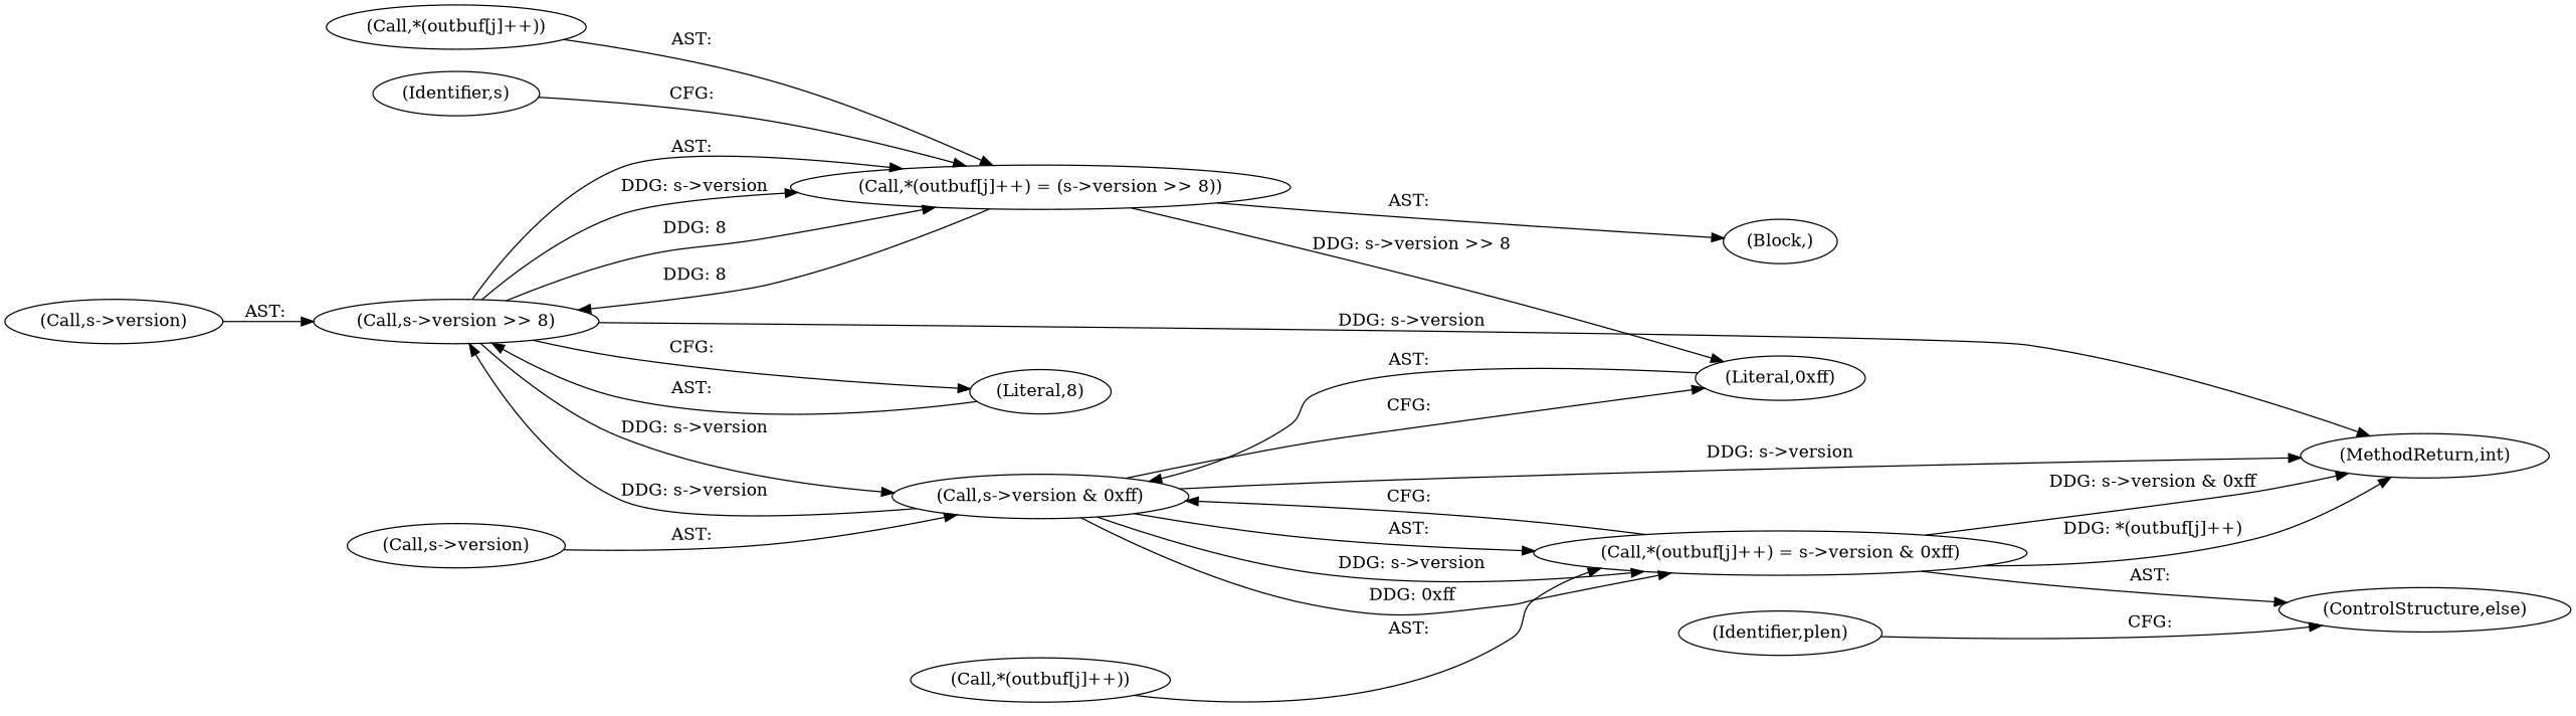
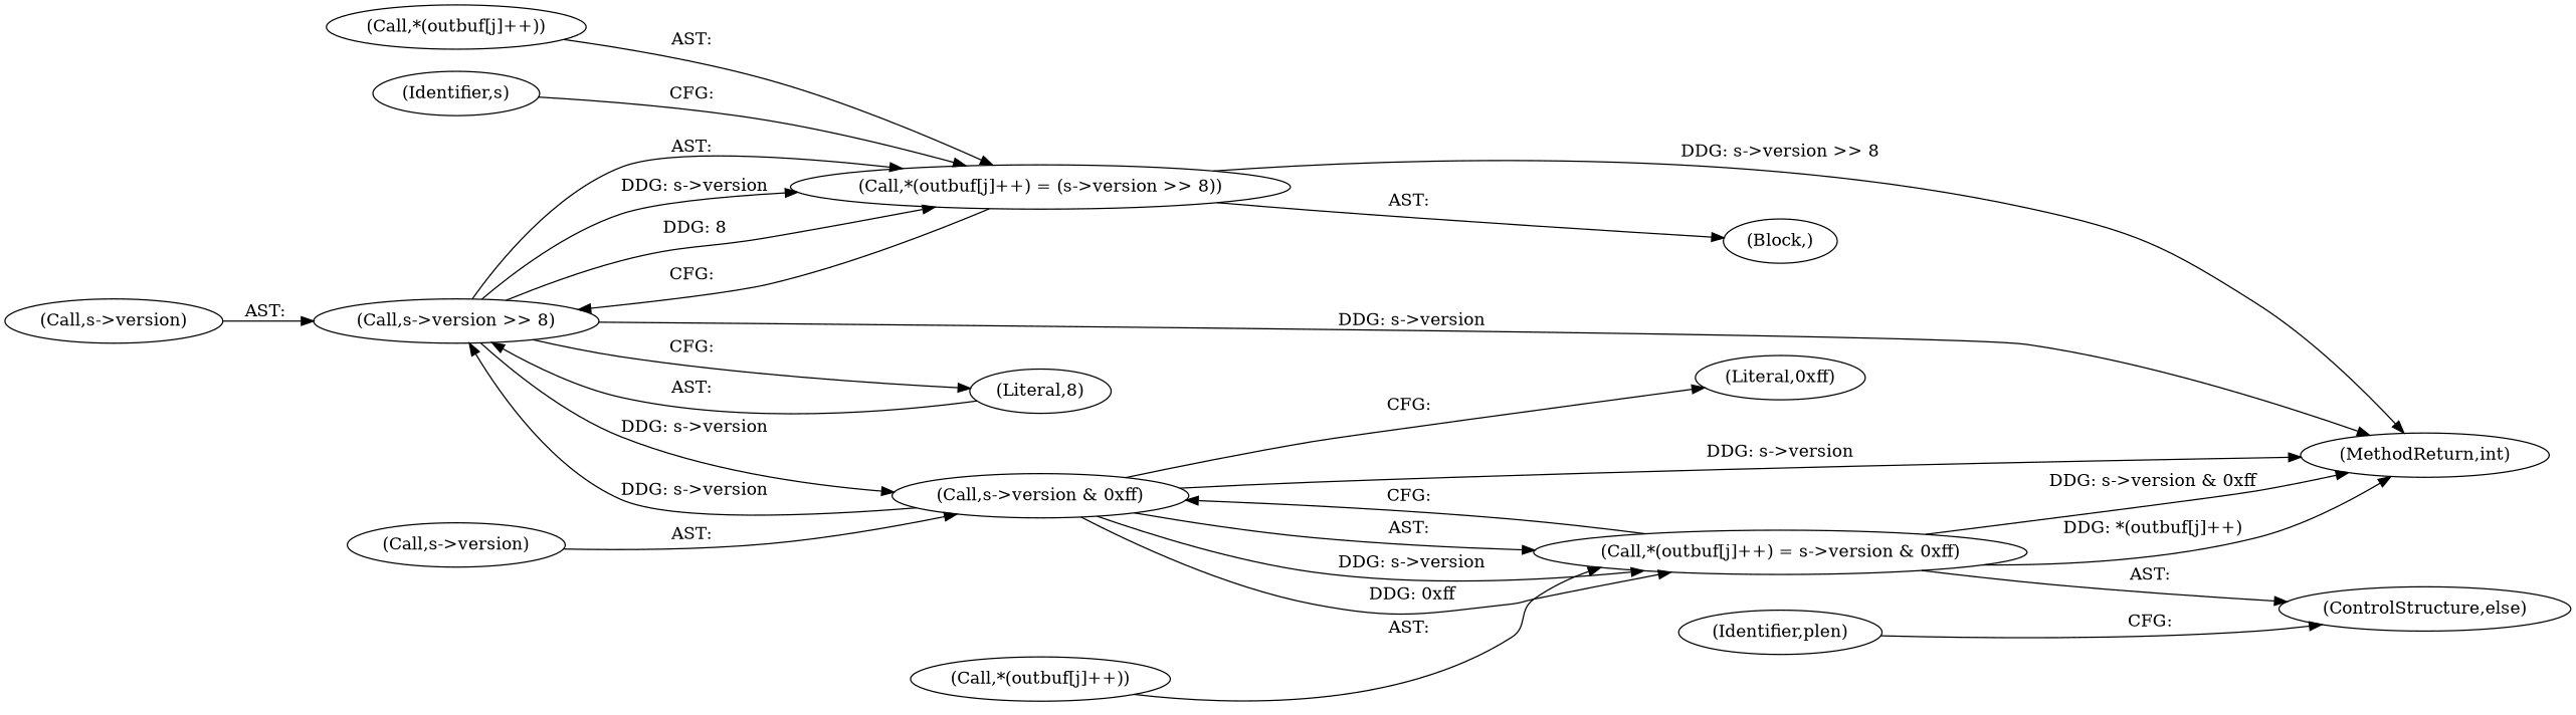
  digraph {
    rankdir=LR
    n1 [label="(Call,s->version >> 8)"]
    n2 [label="(Call,s->version & 0xff)"]
    n3 [label="(Call,*(outbuf[j]++) = (s->version >> 8))"]
    n4 [label="(Literal,8)"]
    n5 [label="(MethodReturn,int)"]
    n6 [label="(Call,*(outbuf[j]++) = s->version & 0xff)"]
    n7 [label="(Literal,0xff)"]
    n8 [label="(Block,)"]
    n9 [label="(ControlStructure,else)"]
    n10 [label="(Call,*(outbuf[j]++))"]
    n11 [label="(Call,*(outbuf[j]++))"]
    n12 [label="(Identifier,plen)"]
    n13 [label="(Call,s->version)"]
    n14 [label="(Identifier,s)"]
    n15 [label="(Call,s->version)"]
    n1 -> n2 [label="DDG: s->version"]
    n1 -> n3 [label="AST: "]
    n1 -> n3 [label="DDG: s->version"]
    n1 -> n3 [label="DDG: 8"]
    n1 -> n4 [label="CFG: "]
    n1 -> n5 [label="DDG: s->version"]
    n2 -> n1 [label="DDG: s->version"]
    n2 -> n5 [label="DDG: s->version"]
    n2 -> n6 [label="AST: "]
    n2 -> n6 [label="DDG: s->version"]
    n2 -> n6 [label="DDG: 0xff"]
    n2 -> n7 [label="CFG: "]
-   n3 -> n1 [label="DDG: 8"]
-   n3 -> n7 [label="DDG: s->version >> 8"]
+   n3 -> n1 [label="CFG: "]
+   n3 -> n5 [label="DDG: s->version >> 8"]
    n3 -> n8 [label="AST: "]
    n4 -> n1 [label="AST: "]
    n6 -> n2 [label="CFG: "]
    n6 -> n5 [label="DDG: *(outbuf[j]++)"]
    n6 -> n5 [label="DDG: s->version & 0xff"]
    n6 -> n9 [label="AST: "]
-   n7 -> n2 [label="AST: "]
    n10 -> n6 [label="AST: "]
    n11 -> n3 [label="AST: "]
    n12 -> n9 [label="CFG: "]
    n13 -> n1 [label="AST: "]
    n14 -> n3 [label="CFG: "]
    n15 -> n2 [label="AST: "]
  }
